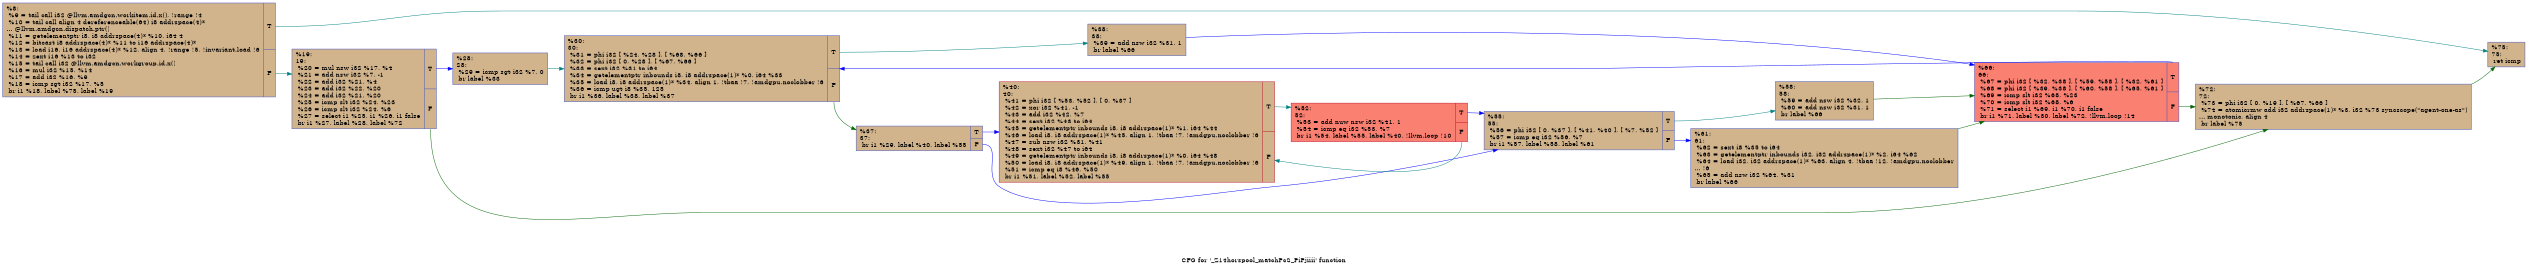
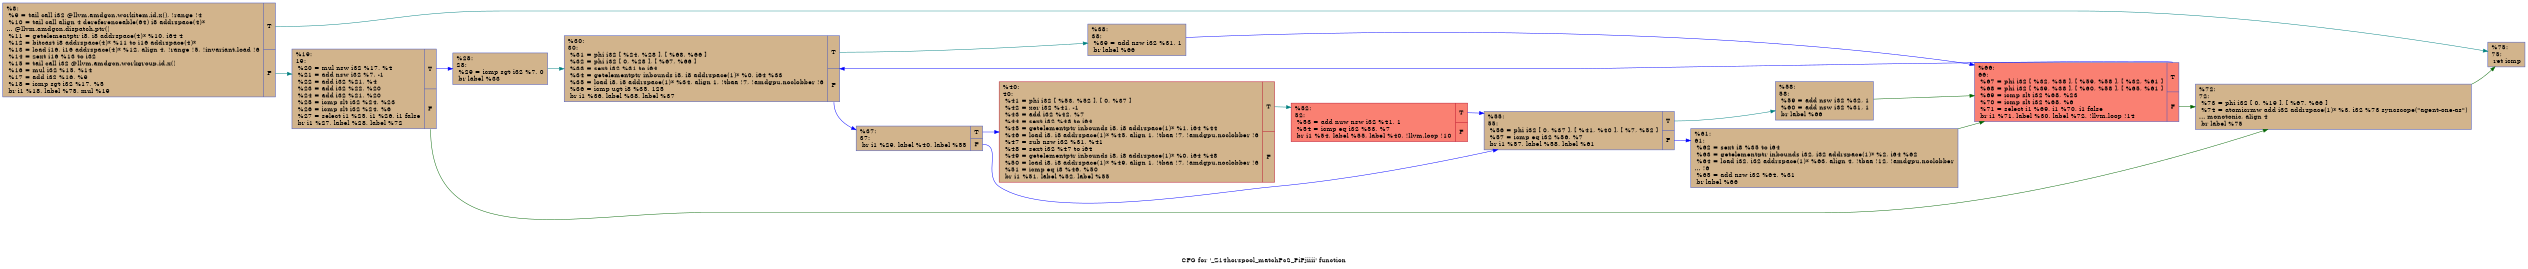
  digraph {
    label="CFG for '_Z14horspool_matchPcS_PiPjiiii' function"
    rankdir=LR
    node [color="#3d50c3ff" fillcolor=tan shape=record style=filled]
    edge [color=teal tailport=s0]
-   n1 [label="{%8:\l  %9 = tail call i32 @llvm.amdgcn.workitem.id.x(), !range !4\l  %10 = tail call align 4 dereferenceable(64) i8 addrspace(4)*\l... @llvm.amdgcn.dispatch.ptr()\l  %11 = getelementptr i8, i8 addrspace(4)* %10, i64 4\l  %12 = bitcast i8 addrspace(4)* %11 to i16 addrspace(4)*\l  %13 = load i16, i16 addrspace(4)* %12, align 4, !range !5, !invariant.load !6\l  %14 = zext i16 %13 to i32\l  %15 = tail call i32 @llvm.amdgcn.workgroup.id.x()\l  %16 = mul i32 %15, %14\l  %17 = add i32 %16, %9\l  %18 = icmp sgt i32 %17, %5\l  br i1 %18, label %75, label %19\l|{<s0>T|<s1>F}}"]
+   n1 [label="{%8:\l  %9 = tail call i32 @llvm.amdgcn.workitem.id.x(), !range !4\l  %10 = tail call align 4 dereferenceable(64) i8 addrspace(4)*\l... @llvm.amdgcn.dispatch.ptr()\l  %11 = getelementptr i8, i8 addrspace(4)* %10, i64 4\l  %12 = bitcast i8 addrspace(4)* %11 to i16 addrspace(4)*\l  %13 = load i16, i16 addrspace(4)* %12, align 4, !range !5, !invariant.load !6\l  %14 = zext i16 %13 to i32\l  %15 = tail call i32 @llvm.amdgcn.workgroup.id.x()\l  %16 = mul i32 %15, %14\l  %17 = add i32 %16, %9\l  %18 = icmp sgt i32 %17, %5\l  br i1 %18, label %75, mul %19\l|{<s0>T|<s1>F}}"]
    n2 [label="{%75:\l75:                                               \l  ret icmp\l}"]
    n3 [label="{%19:\l19:                                               \l  %20 = mul nsw i32 %17, %4\l  %21 = add nsw i32 %7, -1\l  %22 = add i32 %21, %4\l  %23 = add i32 %22, %20\l  %24 = add i32 %21, %20\l  %25 = icmp slt i32 %24, %23\l  %26 = icmp slt i32 %24, %6\l  %27 = select i1 %25, i1 %26, i1 false\l  br i1 %27, label %28, label %72\l|{<s0>T|<s1>F}}"]
    n4 [label="{%28:\l28:                                               \l  %29 = icmp sgt i32 %7, 0\l  br label %33\l}"]
    n5 [label="{%72:\l72:                                               \l  %73 = phi i32 [ 0, %19 ], [ %67, %66 ]\l  %74 = atomicrmw add i32 addrspace(1)* %3, i32 %73 syncscope(\"agent-one-as\")\l... monotonic, align 4\l  br label %75\l}"]
    n6 [label="{%30:\l30:                                               \l  %31 = phi i32 [ %24, %28 ], [ %68, %66 ]\l  %32 = phi i32 [ 0, %28 ], [ %67, %66 ]\l  %33 = sext i32 %31 to i64\l  %34 = getelementptr inbounds i8, i8 addrspace(1)* %0, i64 %33\l  %35 = load i8, i8 addrspace(1)* %34, align 1, !tbaa !7, !amdgpu.noclobber !6\l  %36 = icmp ugt i8 %35, 125\l  br i1 %36, label %38, label %37\l|{<s0>T|<s1>F}}"]
    n7 [label="{%38:\l38:                                               \l  %39 = add nsw i32 %31, 1\l  br label %66\l}"]
    n8 [label="{%37:\l37:                                               \l  br i1 %29, label %40, label %55\l|{<s0>T|<s1>F}}"]
    n9 [fillcolor=salmon label="{%66:\l66:                                               \l  %67 = phi i32 [ %32, %38 ], [ %59, %58 ], [ %32, %61 ]\l  %68 = phi i32 [ %39, %38 ], [ %60, %58 ], [ %65, %61 ]\l  %69 = icmp slt i32 %68, %23\l  %70 = icmp slt i32 %68, %6\l  %71 = select i1 %69, i1 %70, i1 false\l  br i1 %71, label %30, label %72, !llvm.loop !14\l|{<s0>T|<s1>F}}"]
    n10 [color="#b70d28ff" label="{%40:\l40:                                               \l  %41 = phi i32 [ %53, %52 ], [ 0, %37 ]\l  %42 = xor i32 %41, -1\l  %43 = add i32 %42, %7\l  %44 = sext i32 %43 to i64\l  %45 = getelementptr inbounds i8, i8 addrspace(1)* %1, i64 %44\l  %46 = load i8, i8 addrspace(1)* %45, align 1, !tbaa !7, !amdgpu.noclobber !6\l  %47 = sub nsw i32 %31, %41\l  %48 = sext i32 %47 to i64\l  %49 = getelementptr inbounds i8, i8 addrspace(1)* %0, i64 %48\l  %50 = load i8, i8 addrspace(1)* %49, align 1, !tbaa !7, !amdgpu.noclobber !6\l  %51 = icmp eq i8 %46, %50\l  br i1 %51, label %52, label %55\l|{<s0>T|<s1>F}}"]
    n11 [label="{%55:\l55:                                               \l  %56 = phi i32 [ 0, %37 ], [ %41, %40 ], [ %7, %52 ]\l  %57 = icmp eq i32 %56, %7\l  br i1 %57, label %58, label %61\l|{<s0>T|<s1>F}}"]
    n12 [color="#b70d28ff" fillcolor=salmon label="{%52:\l52:                                               \l  %53 = add nuw nsw i32 %41, 1\l  %54 = icmp eq i32 %53, %7\l  br i1 %54, label %55, label %40, !llvm.loop !10\l|{<s0>T|<s1>F}}"]
    n13 [label="{%58:\l58:                                               \l  %59 = add nsw i32 %32, 1\l  %60 = add nsw i32 %31, 1\l  br label %66\l}"]
    n14 [label="{%61:\l61:                                               \l  %62 = sext i8 %35 to i64\l  %63 = getelementptr inbounds i32, i32 addrspace(1)* %2, i64 %62\l  %64 = load i32, i32 addrspace(1)* %63, align 4, !tbaa !12, !amdgpu.noclobber\l... !6\l  %65 = add nsw i32 %64, %31\l  br label %66\l}"]
    n1 -> n2
    n1 -> n3 [tailport=s1]
    n3 -> n4 [color=blue]
    n3 -> n5 [color=darkgreen tailport=s1]
    n4 -> n6
    n5 -> n2 [color=darkgreen]
    n6 -> n7
-   n6 -> n8 [color=darkgreen tailport=s1]
+   n6 -> n8 [color=blue tailport=s1]
    n7 -> n9 [color=blue]
    n8 -> n10 [color=blue]
    n8 -> n11 [color=blue tailport=s1]
    n9 -> n5 [color=darkgreen tailport=s1]
    n9 -> n6 [color=blue]
    n10 -> n12
    n11 -> n13
    n11 -> n14 [color=blue tailport=s1]
-   n12 -> n10 [tailport=s1]
    n12 -> n11 [color=blue]
    n13 -> n9 [color=darkgreen]
    n14 -> n9 [color=darkgreen]
  }
